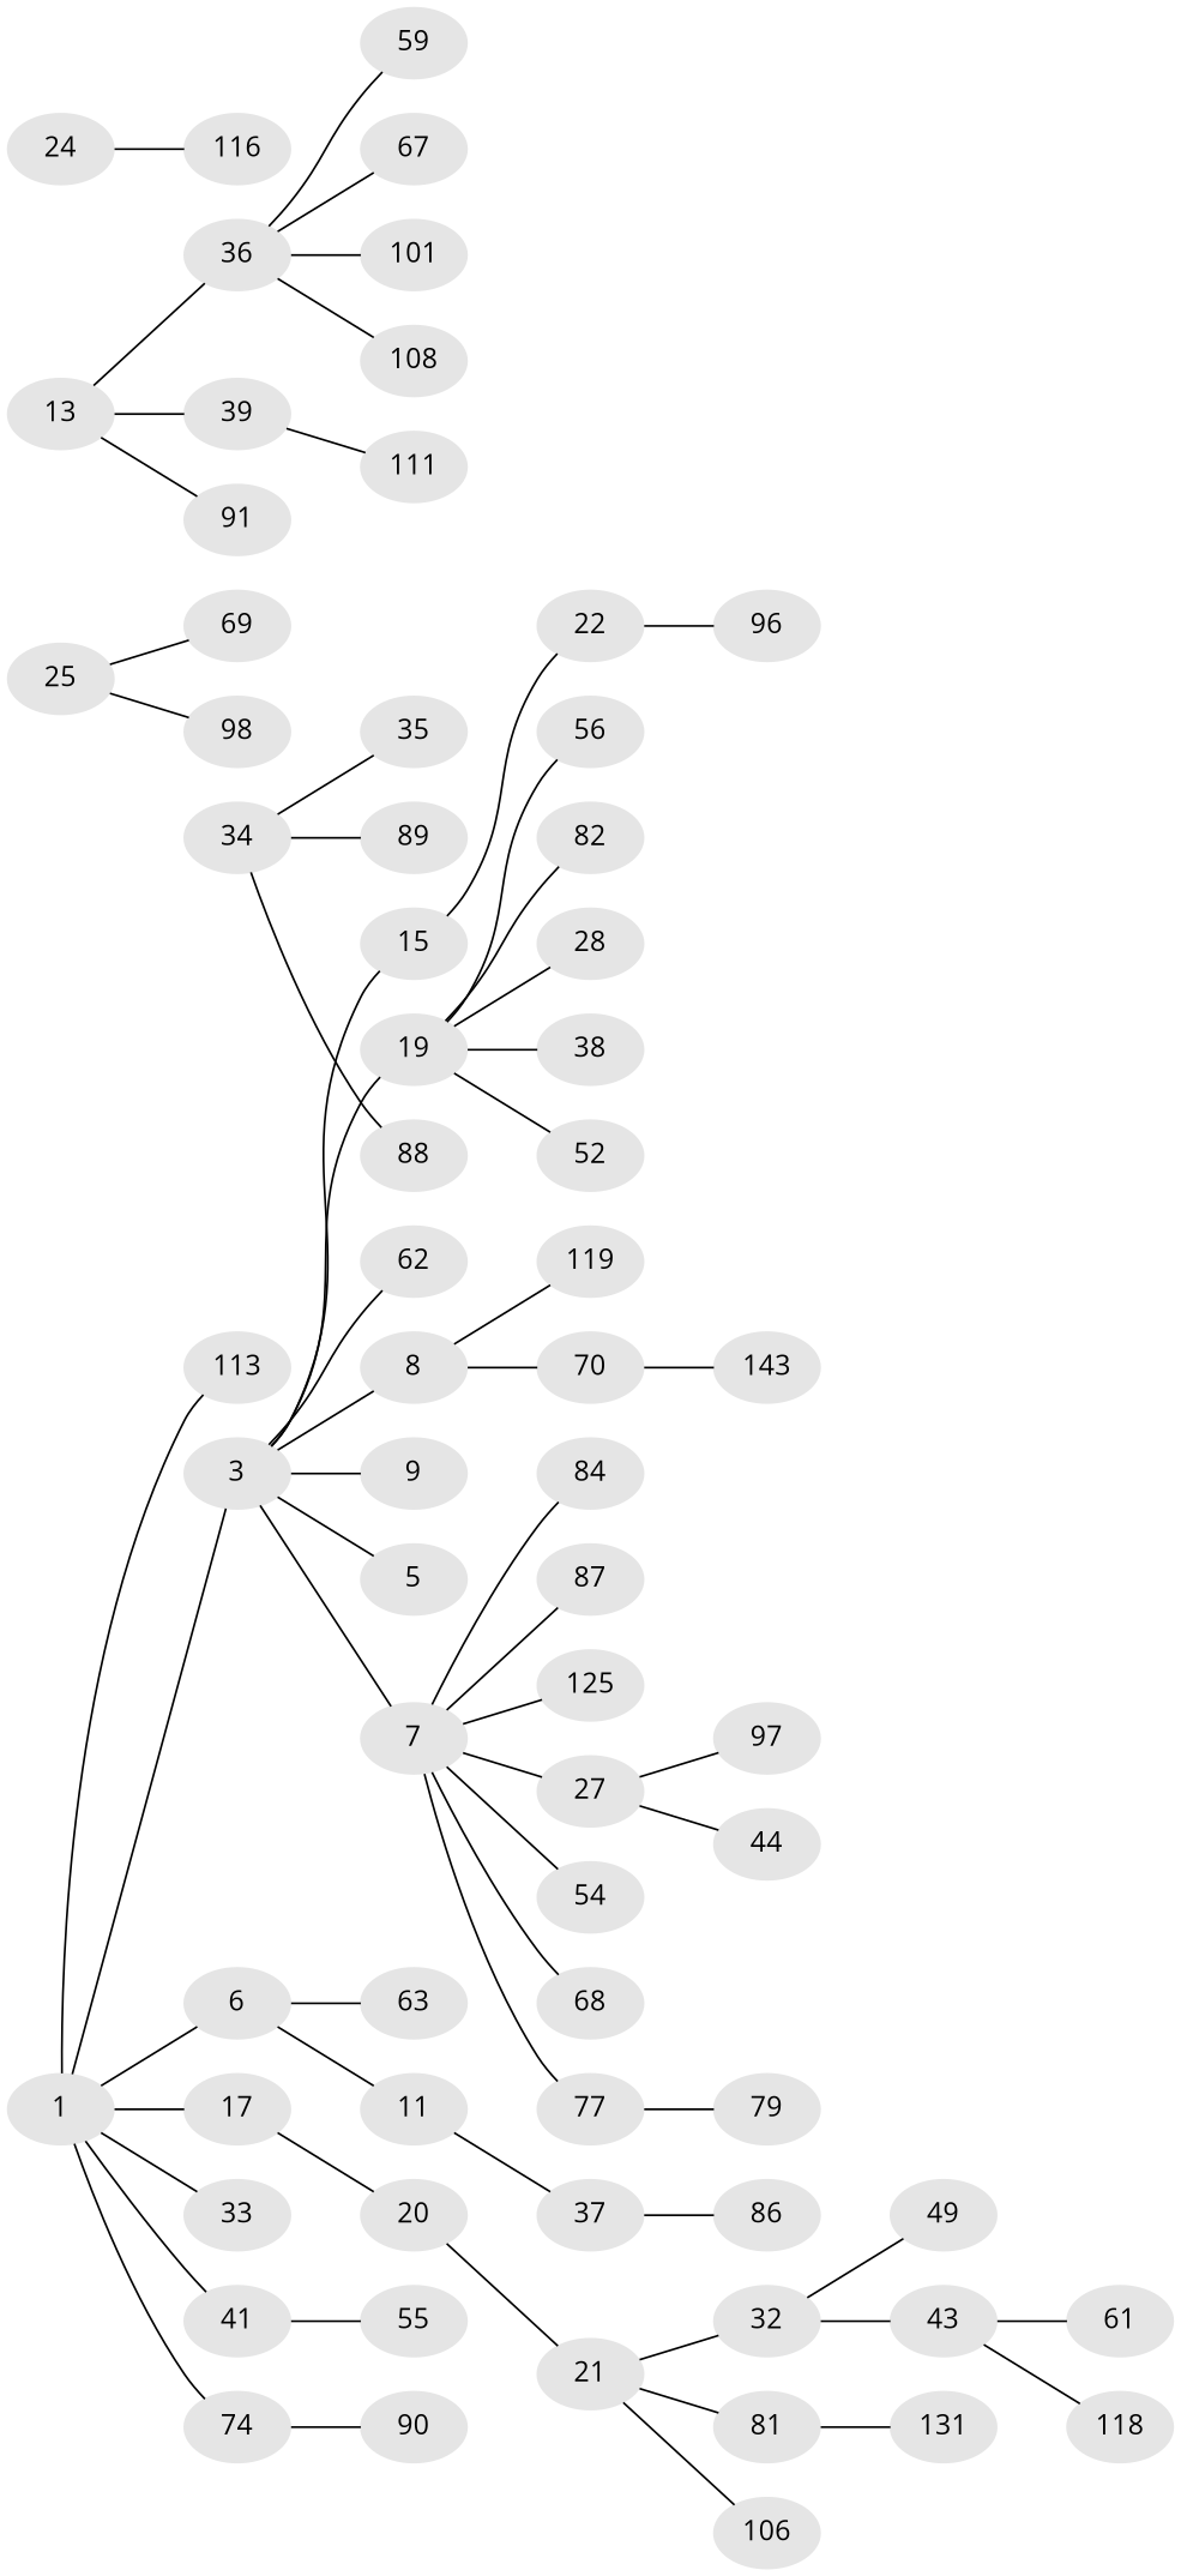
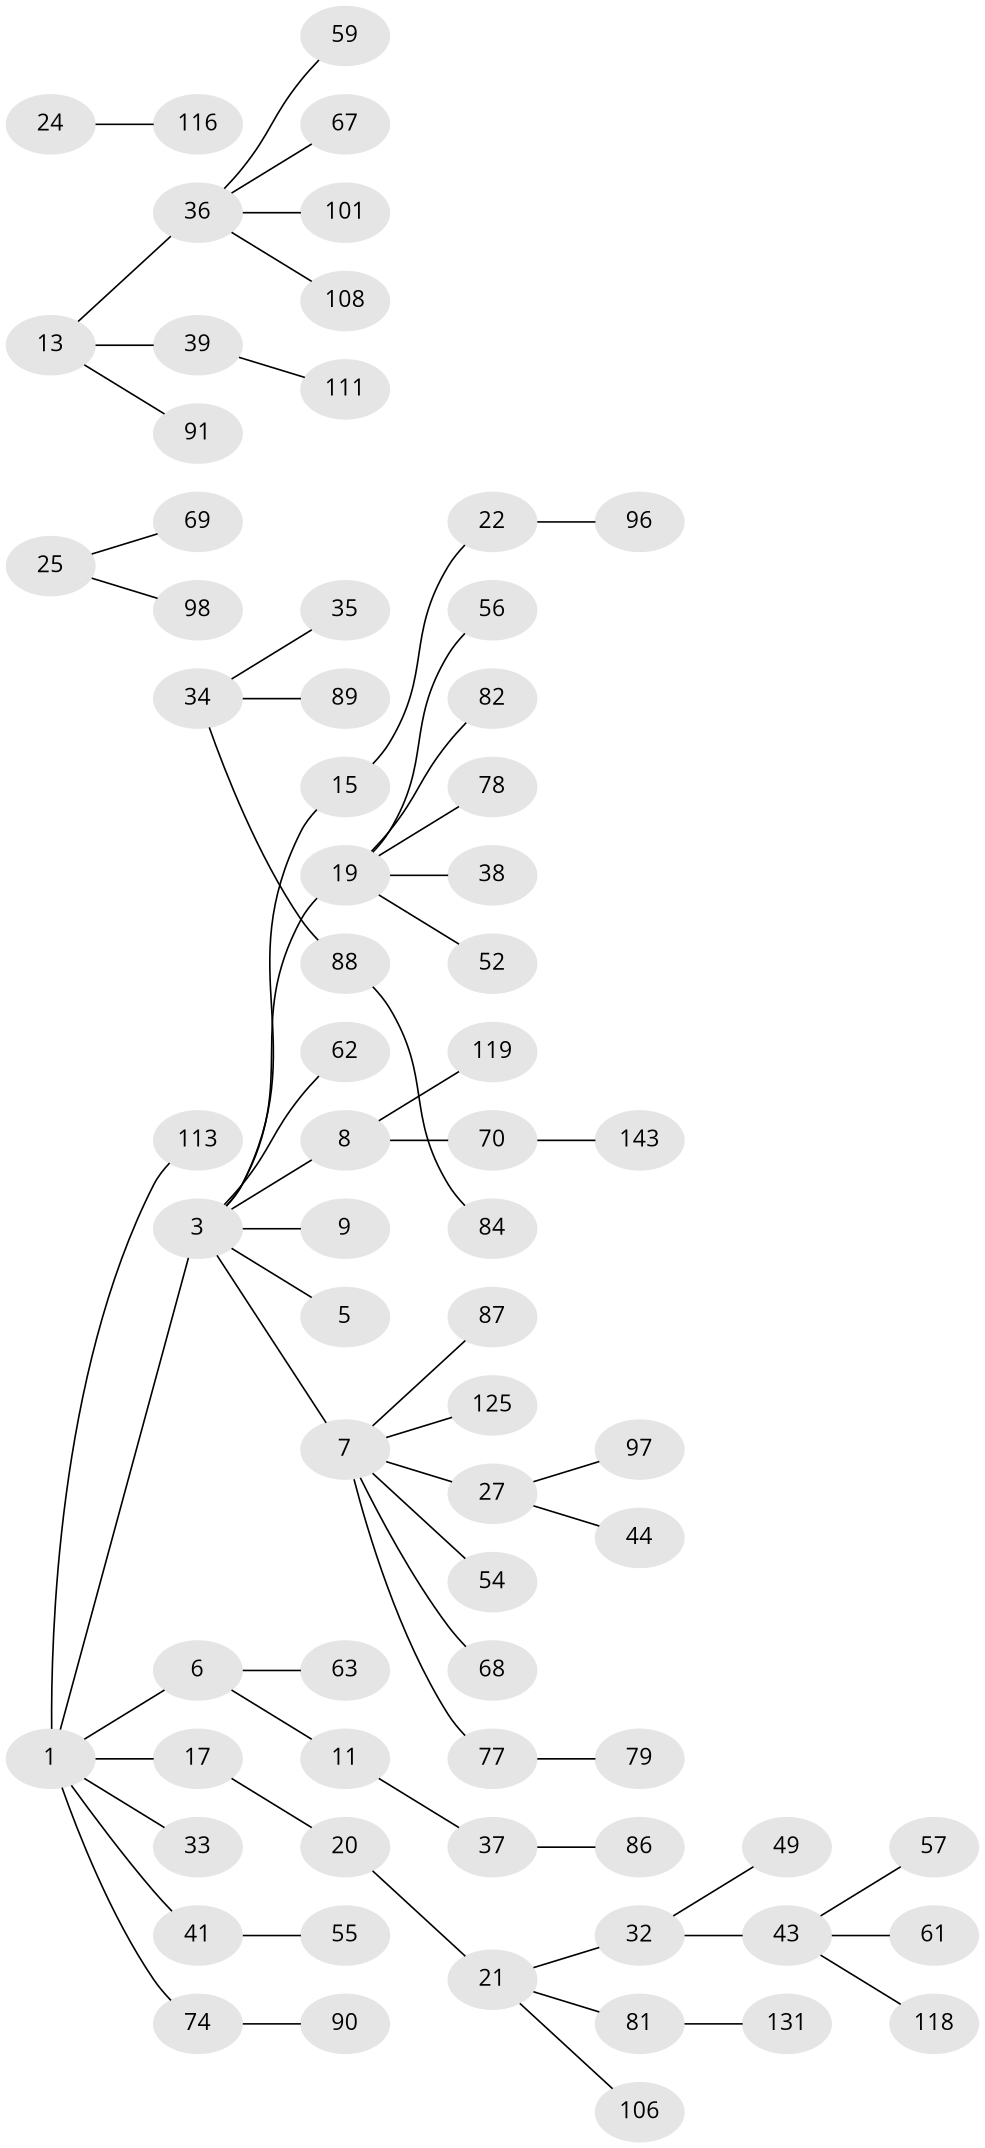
  graph {
    fontname="Open Sans"
    rankdir=LR
    node [color=gray90 fontname="Open Sans" style=filled]
    edge [fontname="Open Sans"]
    1 [super="+2"]
    3 [super="+4"]
    6 [super="+10"]
    17 [super="+18+103"]
    33 [super="+115"]
    41
    74
    113
    5
    7 [super="+12"]
    8
    9
    15 [super="+42"]
    19 [super="+47+26"]
    62 [super="+114+104"]
    11
    63 [super="+76"]
    20 [super="+100"]
    25 [super="+29"]
    69
    98
    55 [super="+64"]
    90
    27 [super="+48+75"]
    54
    n26 [label=68 super="+107"]
    77
    84 [super="+121+105"]
    87
    125
    70
    119
    22
-   28 [super="+86+78+132"]
+   28 [super="+86+78+132" label=78]
    38 [super="+137+40"]
    52 [super="+122"]
    56 [super="+112"]
    82
    34 [super="+68+85"]
    35 [super="+53"]
    88
    89
    37 [super="+46"]
    44 [super="+93"]
    97
    79
    13 [super="+14+30+31"]
    36
    39 [super="+102"]
    91
    143
    n52 [label=86]
    59 [super="+134+60"]
    67 [super="+109+128"]
    101 [super="+136"]
    108 [super="+110+138"]
    111
    96
    21 [super="+66"]
    32
    81
    106
    43
    49
    131
    116 [super="+126"]
    24
+   57 [super="+120+94"]
    61 [super="+139"]
    118
    1 -- 3
    1 -- 6
    1 -- 17
    1 -- 33
    1 -- 41
    1 -- 74
    1 -- 113
    3 -- 5
    3 -- 7
    3 -- 8
    3 -- 9
    3 -- 15
    3 -- 19
    3 -- 62
    6 -- 11
    6 -- 63
    17 -- 20
    41 -- 55
    74 -- 90
    7 -- 27
    7 -- 54
    7 -- n26
    7 -- 77
-   7 -- 84
+   88 -- 84
    7 -- 87
    7 -- 125
    8 -- 70
    8 -- 119
    15 -- 22
    19 -- 28
    19 -- 38
    19 -- 52
    19 -- 56
    19 -- 82
    11 -- 37
    20 -- 21
    25 -- 69
    25 -- 98
    27 -- 44
    27 -- 97
    77 -- 79
    70 -- 143
    22 -- 96
    34 -- 35
    34 -- 88
    34 -- 89
    37 -- n52
    13 -- 36
    13 -- 39
    13 -- 91
    36 -- 59
    36 -- 67
    36 -- 101
    36 -- 108
    39 -- 111
    21 -- 32
    21 -- 81
    21 -- 106
    32 -- 43
    32 -- 49
    81 -- 131
+   43 -- 57
    43 -- 61
    43 -- 118
    24 -- 116
  }
